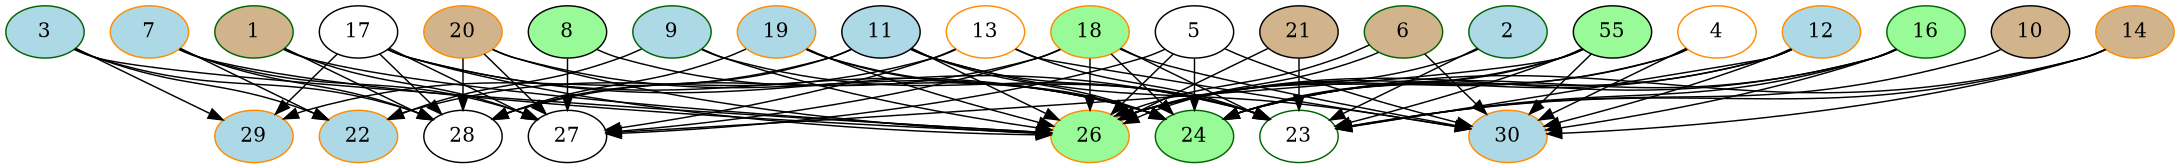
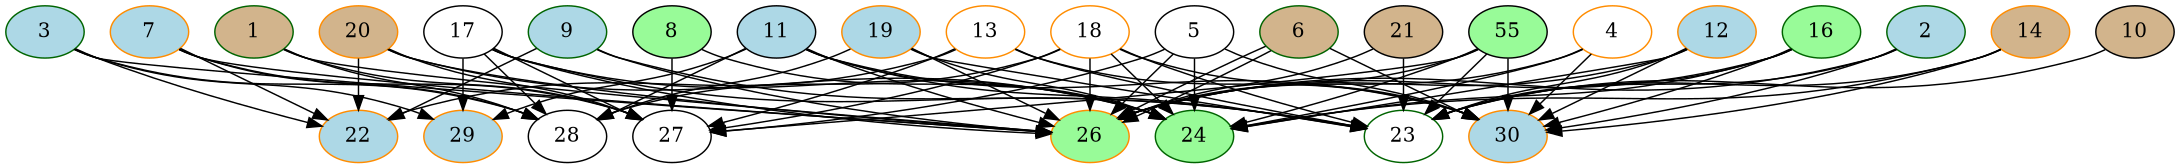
  digraph {
    node [alpha=0.12 color=darkorange fillcolor=lightblue style=filled]
    1 [color=darkgreen expect_size=18343936 fillcolor=tan]
    26 [alpha=0.13 expect_size=40535040 fillcolor=palegreen]
    27 [alpha=0.00 color=black expect_size=13198336 fillcolor=white]
    28 [alpha=0.04 color=black expect_size=32276480 fillcolor=white]
    2 [color=darkgreen expect_size=16776192]
    23 [alpha=0.10 color=darkgreen expect_size=39221248 fillcolor=white]
    30 [alpha=0.07 expect_size=28846080]
    3 [alpha=0.03 color=darkgreen expect_size=51715072]
    22 [alpha=0.13 expect_size=15545344]
    29 [alpha=0.07 expect_size=39024640]
    4 [alpha=0.08 expect_size=37210112 fillcolor=white]
    24 [alpha=0.01 color=darkgreen expect_size=5300224 fillcolor=palegreen]
    5 [alpha=0.17 color=black expect_size=12825600 fillcolor=white]
    6 [alpha=0.06 color=darkgreen expect_size=14305280 fillcolor=tan]
    7 [alpha=0.09 expect_size=27484160]
    8 [alpha=0.07 color=black expect_size=43735040 fillcolor=palegreen]
    9 [color=darkgreen expect_size=51874816]
    10 [alpha=0.05 color=black expect_size=42673152 fillcolor=tan]
    11 [alpha=0.02 color=black expect_size=27840512]
    12 [alpha=0.10 expect_size=9639936]
    13 [alpha=0.06 expect_size=38454272 fillcolor=white]
    14 [alpha=0.10 expect_size=46609408 fillcolor=tan]
    n23 [alpha=0.05 color=black expect_size=19263488 fillcolor=palegreen label=55]
    16 [alpha=0.08 color=darkgreen expect_size=11930624 fillcolor=palegreen]
    17 [alpha=0.08 color=black expect_size=26814464 fillcolor=white]
-   18 [alpha=0.03 expect_size=48024576 fillcolor=palegreen]
+   18 [alpha=0.03 expect_size=48024576 fillcolor=white]
    19 [alpha=0.16 expect_size=18225152]
    20 [alpha=0.03 expect_size=47158272 fillcolor=tan]
    21 [alpha=0.16 color=black expect_size=10944512 fillcolor=tan]
    1 -> 26
    1 -> 27
    1 -> 28
    2 -> 26
    2 -> 23
+   2 -> 30
    3 -> 26
    3 -> 28
    3 -> 22
    3 -> 29
    4 -> 26
    4 -> 30
    4 -> 24
    5 -> 26
    5 -> 27
    5 -> 30
    5 -> 24
    6 -> 26
    6 -> 26
    6 -> 30
    7 -> 26
    7 -> 27
    7 -> 28
    7 -> 22
    8 -> 27
    8 -> 24
    9 -> 26
    9 -> 23
    9 -> 22
    10 -> 23
    11 -> 26
    11 -> 28
    11 -> 23
    11 -> 30
    11 -> 29
    11 -> 24
    12 -> 26
    12 -> 23
    12 -> 30
    12 -> 24
    13 -> 27
    13 -> 23
    13 -> 30
    13 -> 22
    14 -> 23
    14 -> 30
    14 -> 24
    n23 -> 26
    n23 -> 27
    n23 -> 23
    n23 -> 30
    n23 -> 24
    16 -> 26
    16 -> 23
    16 -> 30
    16 -> 24
    17 -> 26
    17 -> 27
    17 -> 28
    17 -> 23
    17 -> 29
    17 -> 24
    18 -> 26
    18 -> 27
    18 -> 28
    18 -> 23
    18 -> 30
    18 -> 24
    19 -> 26
    19 -> 28
    19 -> 23
    19 -> 24
    20 -> 26
    20 -> 27
-   20 -> 28
+   20 -> 22
    20 -> 24
    21 -> 26
    21 -> 23
  }
